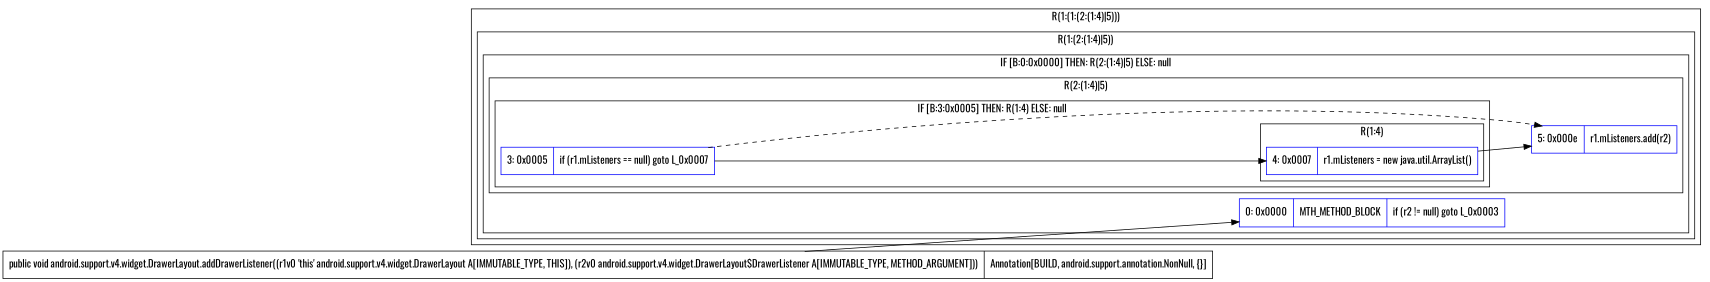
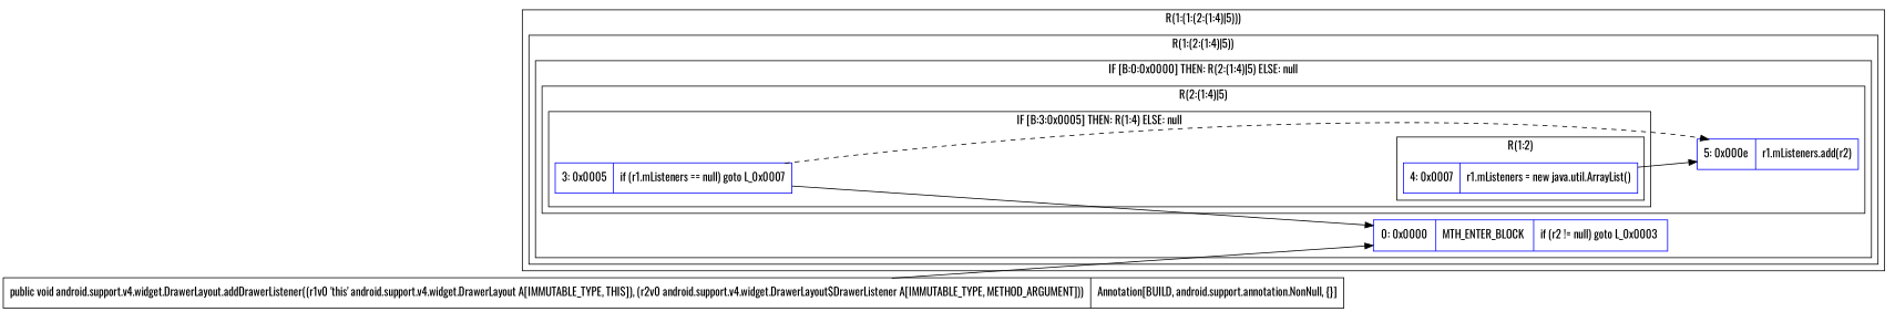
  digraph {
    fontname=Oswald
    rankdir=LR
    node [color=blue fontname=Oswald shape=record]
    edge [fontname=Oswald]
    n1 [label="{4\:\ 0x0007|r1.mListeners = new java.util.ArrayList()\l}"]
    n2 [label="{3\:\ 0x0005|if (r1.mListeners == null) goto L_0x0007\l}"]
    n3 [label="{5\:\ 0x000e|r1.mListeners.add(r2)\l}"]
-   n4 [label="{0\:\ 0x0000|MTH_METHOD_BLOCK\l|if (r2 != null) goto L_0x0003\l}"]
+   n4 [label="{0\:\ 0x0000|MTH_ENTER_BLOCK\l|if (r2 != null) goto L_0x0003\l}"]
    n5 [label="{public void android.support.v4.widget.DrawerLayout.addDrawerListener((r1v0 'this' android.support.v4.widget.DrawerLayout A[IMMUTABLE_TYPE, THIS]), (r2v0 android.support.v4.widget.DrawerLayout$DrawerListener A[IMMUTABLE_TYPE, METHOD_ARGUMENT]))  | Annotation[BUILD, android.support.annotation.NonNull, \{\}]\l}" color=""]
    subgraph cluster_1 {
      label="R(1:(1:(2:(1:4)|5)))"
      subgraph cluster_2 {
        label="R(1:(2:(1:4)|5))"
        subgraph cluster_3 {
          label="IF [B:0:0x0000] THEN: R(2:(1:4)|5) ELSE: null"
          n4
          subgraph cluster_4 {
            label="R(2:(1:4)|5)"
            n3
            subgraph cluster_5 {
              label="IF [B:3:0x0005] THEN: R(1:4) ELSE: null"
              n2
              subgraph cluster_6 {
-               label="R(1:4)"
+               label="R(1:2)"
                n1
              }
            }
          }
        }
      }
    }
    n1 -> n3
-   n2 -> n1
+   n2 -> n4
    n2 -> n3 [style=dashed]
    n5 -> n4
  }
